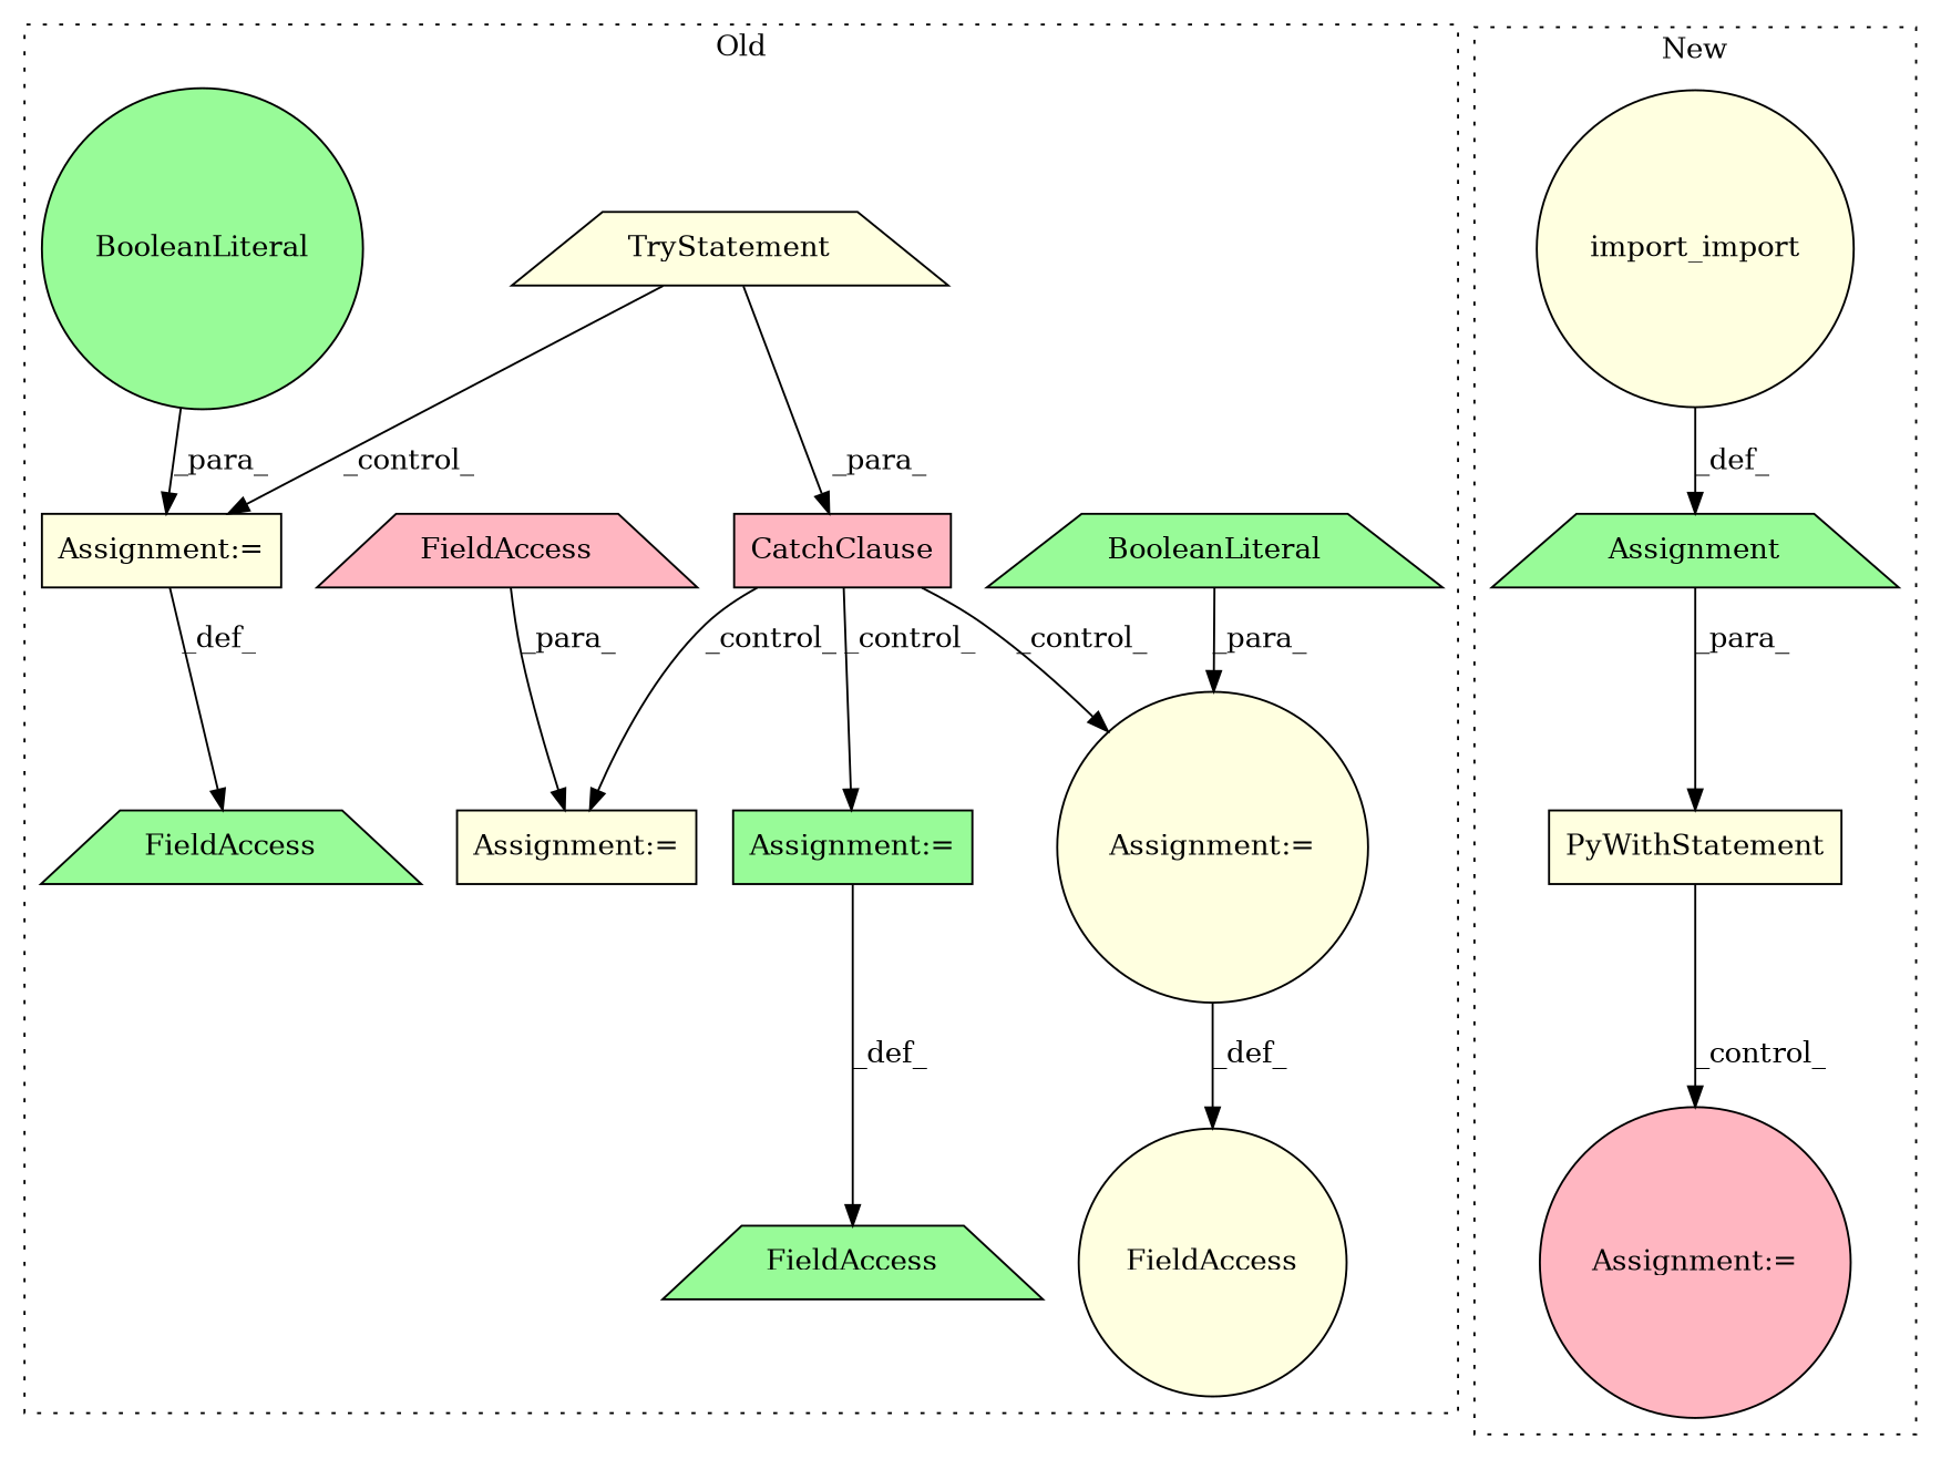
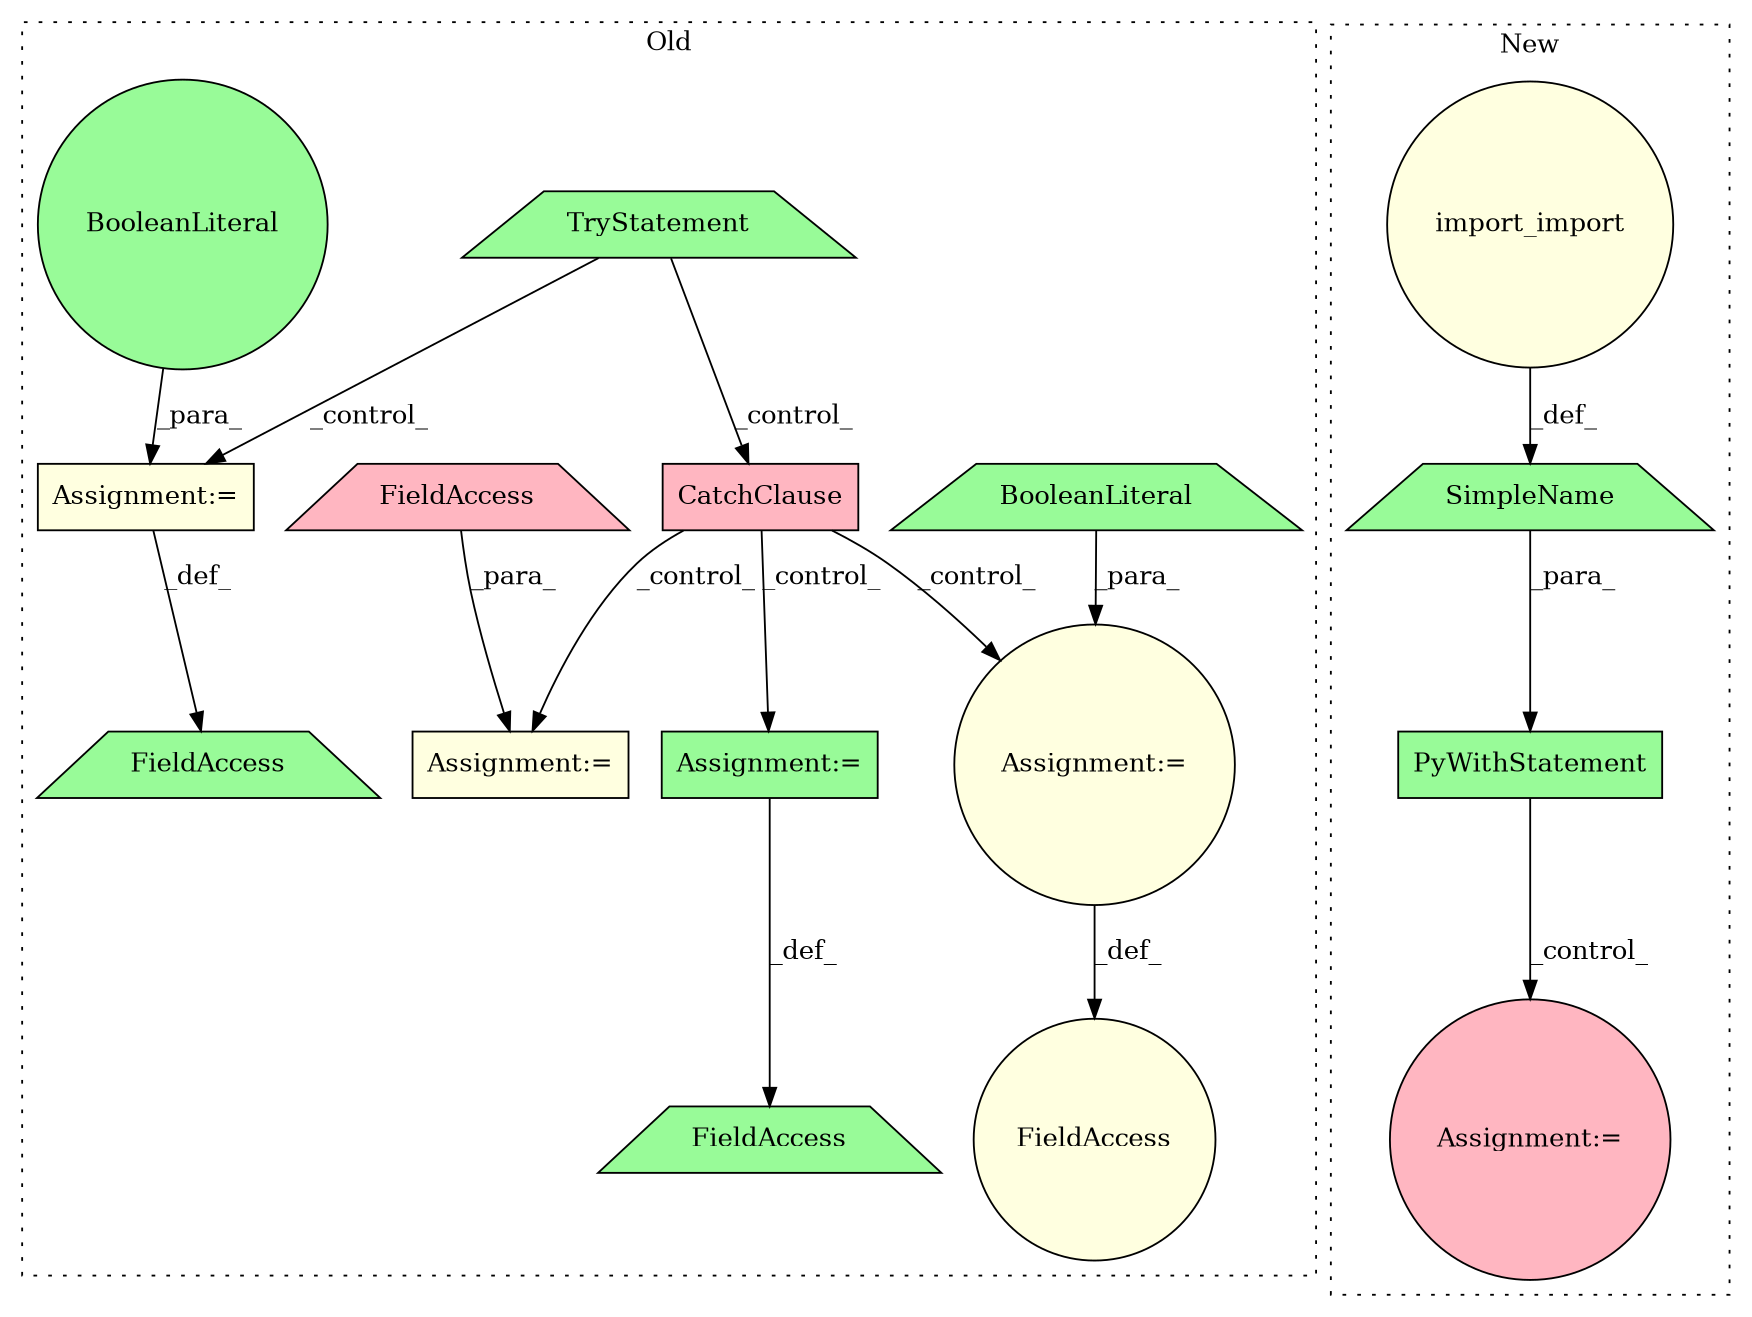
  digraph {
    node [a=7 fillcolor=lightyellow l=1 shape=trapezium style=filled]
-   n1 [a=54 l=4 label=TryStatement s=121]
+   n1 [a=54 fillcolor=palegreen l=4 label=TryStatement s=121]
    n2 [a=12 fillcolor=lightpink l="11,2" label=CatchClause s="157,181" shape=box]
    n3 [label="Assignment:=" s=143 shape=box]
    n4 [label="Assignment:=" s=224 shape=circle]
    n5 [a=9 fillcolor=palegreen l=4 label=BooleanLiteral s=144 shape=circle]
    n6 [a=9 fillcolor=palegreen l=5 label=BooleanLiteral s=225]
    n7 [fillcolor=palegreen label="Assignment:=" s=204 shape=box]
    n8 [a=22 l=10 label=FieldAccess s=214 shape=circle]
    n9 [a=22 fillcolor=palegreen l=10 label=FieldAccess s=133]
    n10 [a=22 fillcolor=palegreen l=13 label=FieldAccess s=191]
    n11 [label="Assignment:=" s=246 shape=box]
    n12 [a=22 fillcolor=lightpink l=6 label=FieldAccess s=247]
-   n13 [a=104 l="10,2" label=PyWithStatement s="156,178" shape=box]
+   n13 [a=104 fillcolor=palegreen l="10,2" label=PyWithStatement s="156,178" shape=box]
    n14 [fillcolor=lightpink l=8 label="Assignment:=" s=243 shape=circle]
-   n15 [a=42 fillcolor=palegreen label=Assignment l=""]
+   n15 [a=42 fillcolor=palegreen label=SimpleName l=""]
    n16 [a=32 l=12 label=import_import s=166 shape=circle]
    subgraph cluster_1 {
      label=Old
      style=dotted
      n1
      n2
      n3
      n4
      n5
      n6
      n7
      n8
      n9
      n10
      n11
      n12
    }
    subgraph cluster_2 {
      label=New
      style=dotted
      n13
      n14
      n15
      n16
    }
-   n1 -> n2 [label=_para_]
+   n1 -> n2 [label=_control_]
    n1 -> n3 [label=_control_]
    n2 -> n4 [label=_control_]
    n2 -> n7 [label=_control_]
    n2 -> n11 [label=_control_]
    n3 -> n9 [label=_def_]
    n4 -> n8 [label=_def_]
    n5 -> n3 [label=_para_]
    n6 -> n4 [label=_para_]
    n7 -> n10 [label=_def_]
    n12 -> n11 [label=_para_]
    n13 -> n14 [label=_control_]
    n15 -> n13 [label=_para_]
    n16 -> n15 [label=_def_]
  }
